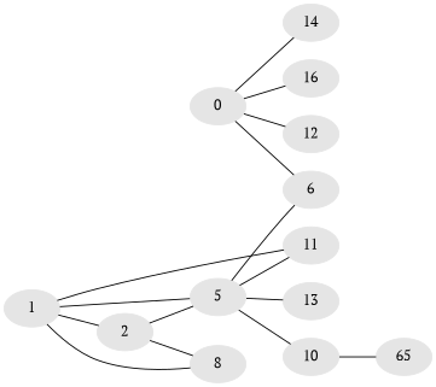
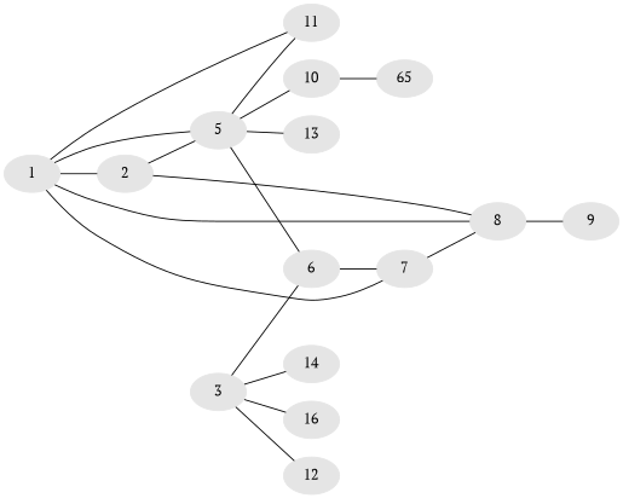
  graph {
    fontname="PT Serif"
    rankdir=LR
    node [color=gray90 fontname="PT Serif" style=filled]
    edge [fontname="PT Serif" weight=1.0]
    1
    2
    5
+   7
    8
    11
    6
    10
    13
-   3 [label=0]
+   9
+   3
    12
    14
    16
    n15 [label=65]
    1 -- 2
    1 -- 5
+   1 -- 7
    1 -- 8
    1 -- 11
    2 -- 5
    2 -- 8
    5 -- 11
    5 -- 6
    5 -- 10
    5 -- 13
+   7 -- 8
+   8 -- 9 [weight=2.0]
+   6 -- 7
    10 -- n15
    3 -- 6
    3 -- 12
    3 -- 14
    3 -- 16
  }
